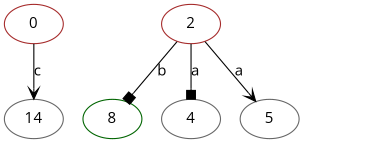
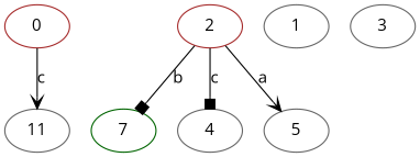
  strict digraph {
    fontname="Open Sans"
    node [color=gray40 fontname="Open Sans"]
    edge [arrowhead=vee fontname="Open Sans"]
    0 [color=brown]
-   11 [label=14]
-   7 [color=darkgreen label=8]
+   11
+   7 [color=darkgreen]
+   1
    2 [color=brown]
    4
    5
+   3
    0 -> 11 [label=c]
    2 -> 7 [arrowhead=box label=b]
-   2 -> 4 [arrowhead=box label=a]
+   2 -> 4 [arrowhead=box label=c]
    2 -> 5 [label=a]
  }
